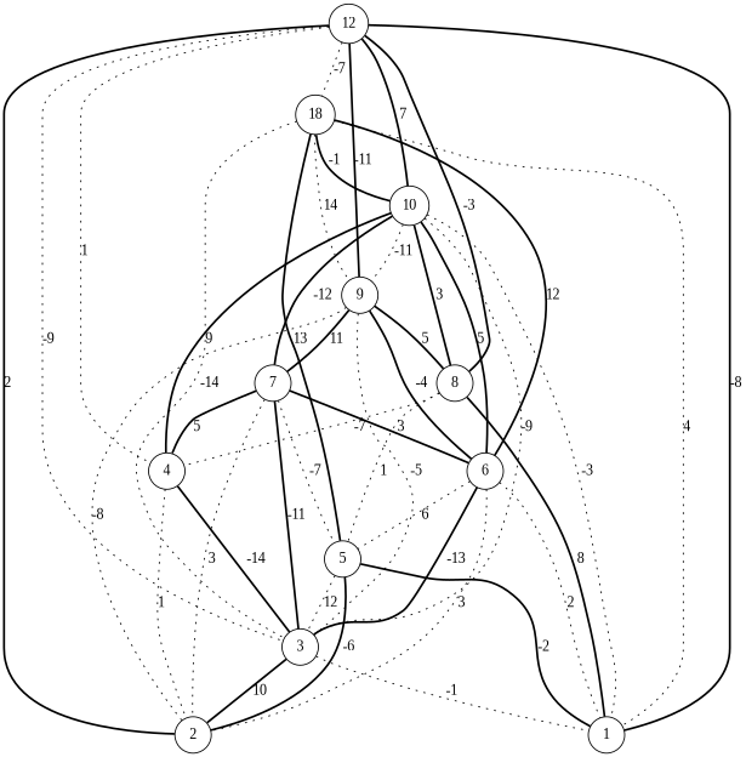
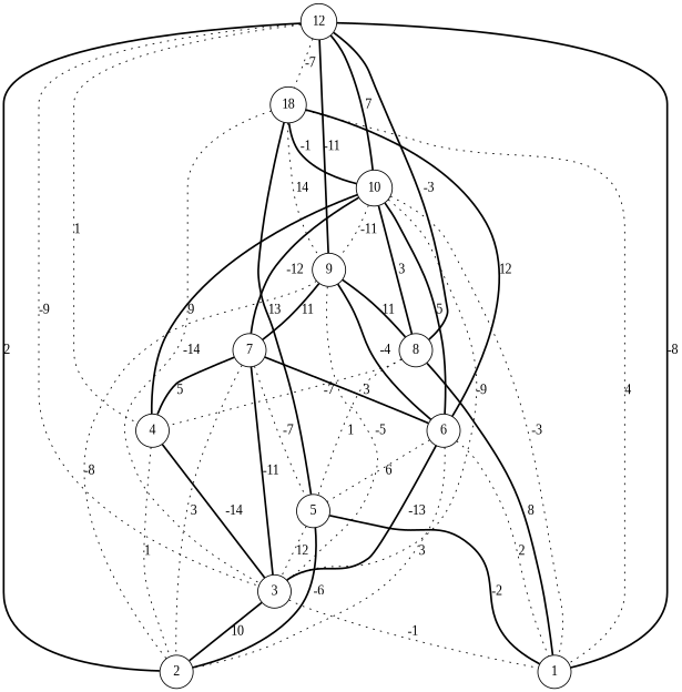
  graph {
    fontname="Liberation Serif"
    node [fontname="Liberation Serif" shape=circle]
    edge [fontname="Liberation Serif" style=bold]
    12
    1
    2
    3
    4
    8
    9
    10
    n9 [label=18]
    5
    6
    7
    12 -- 1 [label=-8]
    12 -- 2 [label=2]
    12 -- 3 [label=-9 style=dotted]
    12 -- 4 [label=1 style=dotted]
    12 -- 8 [label=-3]
    12 -- 9 [label=-11]
    12 -- 10 [label=7]
    12 -- n9 [label=-7 style=dotted]
    3 -- 1 [label=-1 style=dotted]
    3 -- 2 [label=10]
    4 -- 2 [label=1 style=dotted]
    4 -- 3 [label=-14]
    8 -- 1 [label=8]
    8 -- 4 [label=-7 style=dotted]
    8 -- 5 [label=1 style=dotted]
    9 -- 2 [label=-8 style=dotted]
    9 -- 3 [label=-5 style=dotted]
-   9 -- 8 [label=5]
+   9 -- 8 [label=11]
    9 -- 6 [label=-4]
    9 -- 7 [label=11]
    10 -- 1 [label=-3 style=dotted]
    10 -- 3 [label=-9 style=dotted]
    10 -- 4 [label=9]
    10 -- 8 [label=3]
    10 -- 9 [label=-11 style=dotted]
    10 -- 6 [label=5]
    10 -- 7 [label=-12]
    n9 -- 1 [label=4 style=dotted]
    n9 -- 3 [label=-14 style=dotted]
    n9 -- 9 [label=14 style=dotted]
    n9 -- 10 [label=-1]
    n9 -- 5 [label=13]
    n9 -- 6 [label=12]
    5 -- 1 [label=-2]
    5 -- 2 [label=-6]
    5 -- 3 [label=12 style=dotted]
    6 -- 1 [label=2 style=dotted]
    6 -- 2 [label=3 style=dotted]
    6 -- 3 [label=-13]
    6 -- 5 [label=6 style=dotted]
    7 -- 2 [label=3 style=dotted]
    7 -- 3 [label=-11]
    7 -- 4 [label=5]
    7 -- 5 [label=-7 style=dotted]
    7 -- 6 [label=3]
  }
